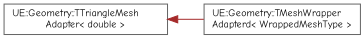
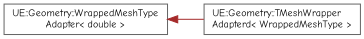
  digraph {
    rankdir=LR
    fontname="Comic Neue"
    node [color=grey40 fillcolor=white fontname="Comic Neue" fontsize=10 shape=box style=filled]
-   n1 [height=0.2 label="UE::Geometry::TTriangleMesh\lAdapter\< double \>" width=0.4]
+   n1 [height=0.2 label="UE::Geometry::WrappedMeshType\lAdapter\< double \>" width=0.4]
    n2 [height=0.2 label="UE::Geometry::TMeshWrapper\lAdapterd\< WrappedMeshType \>" width=0.4]
    n1 -> n2 [color=brown dir=back fontname="Comic Neue" fontsize=10 labelfontname=Helvetica labelfontsize=10 style=solid]
  }
